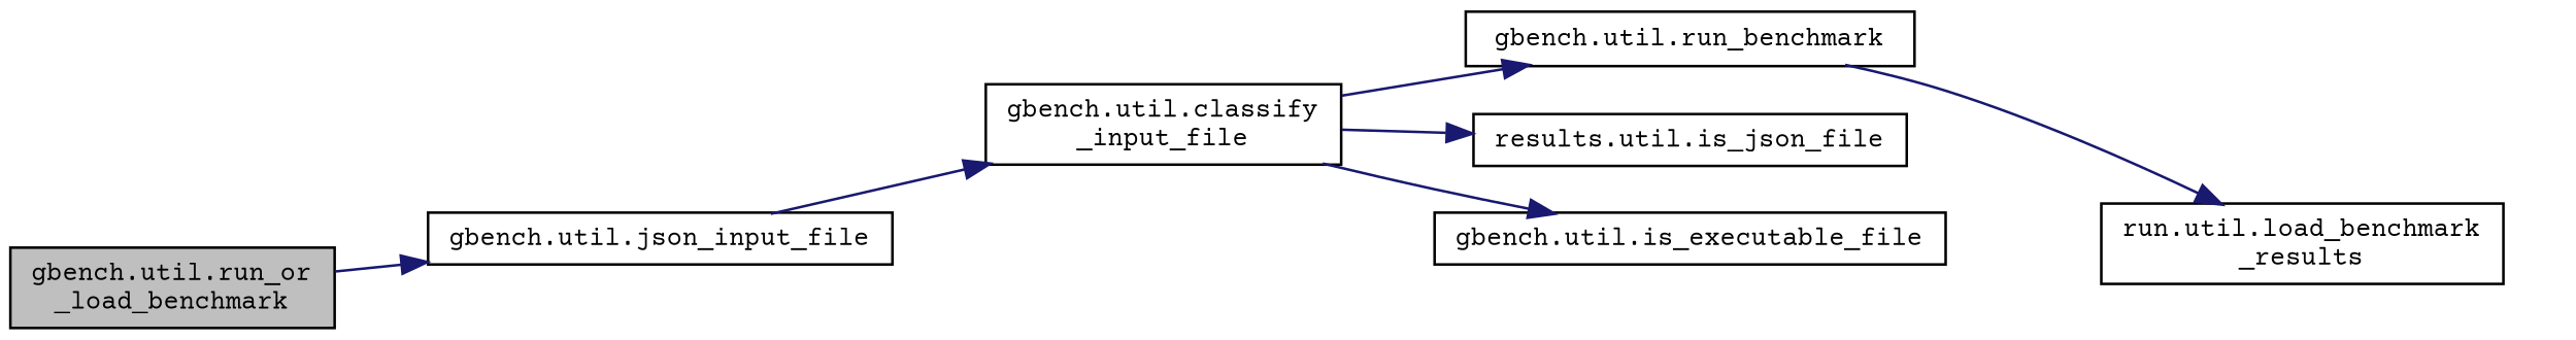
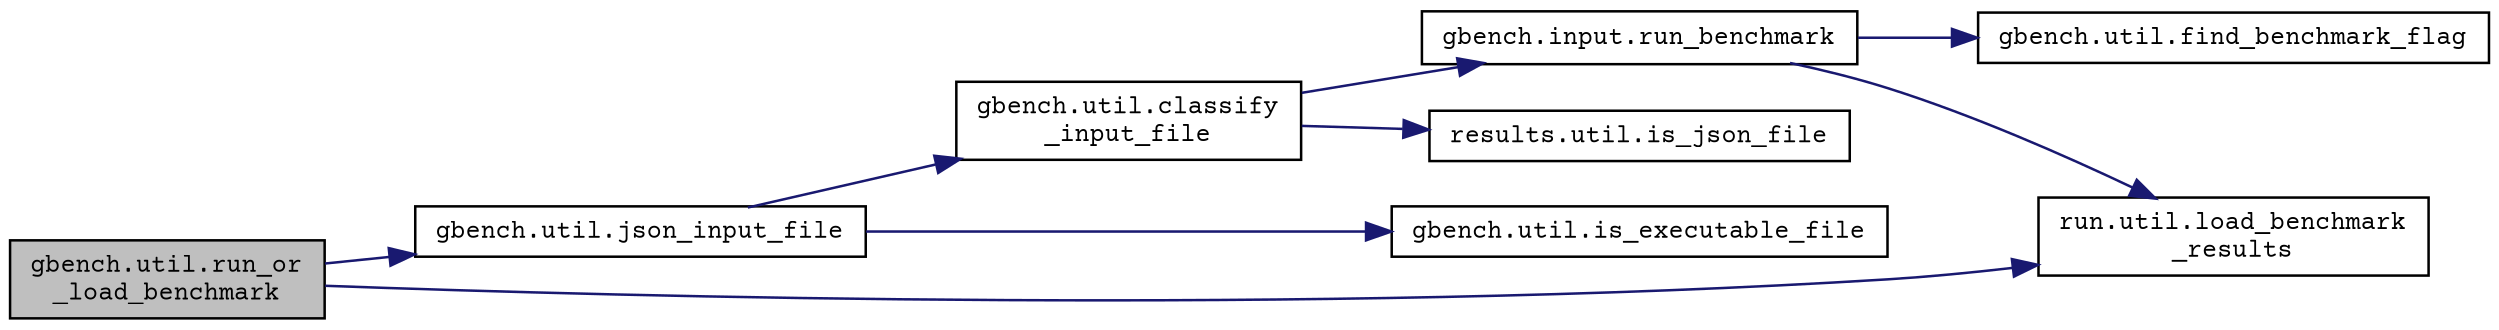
  digraph {
    fontname="Courier Prime"
    rankdir=LR
    node [color=black fillcolor=white fontname="Courier Prime" fontsize=10 shape=record style=filled]
    edge [color=midnightblue fontname="Courier Prime" fontsize=10 labelfontname=Helvetica labelfontsize=10 style=solid]
    n1 [fillcolor=grey75 fontcolor=black height=0.2 label="gbench.util.run_or\l_load_benchmark" width=0.4]
    n2 [height=0.2 label="gbench.util.json_input_file" width=0.4]
    n3 [height=0.2 label="run.util.load_benchmark\l_results" width=0.4]
    n4 [height=0.2 label="gbench.util.classify\l_input_file" width=0.4]
-   n5 [height=0.2 label="gbench.util.run_benchmark" width=0.4]
+   n5 [height=0.2 label="gbench.input.run_benchmark" width=0.4]
+   n6 [height=0.2 label="gbench.util.find_benchmark_flag" width=0.4]
    n7 [height=0.2 label="gbench.util.is_executable_file" width=0.4]
    n8 [height=0.2 label="results.util.is_json_file" width=0.4]
    n1 -> n2
+   n1 -> n3
    n2 -> n4
    n4 -> n5
-   n4 -> n7
+   n2 -> n7
    n4 -> n8
    n5 -> n3
+   n5 -> n6
  }
